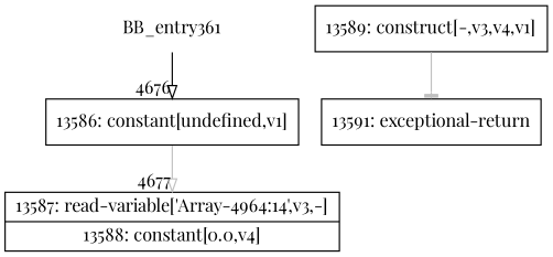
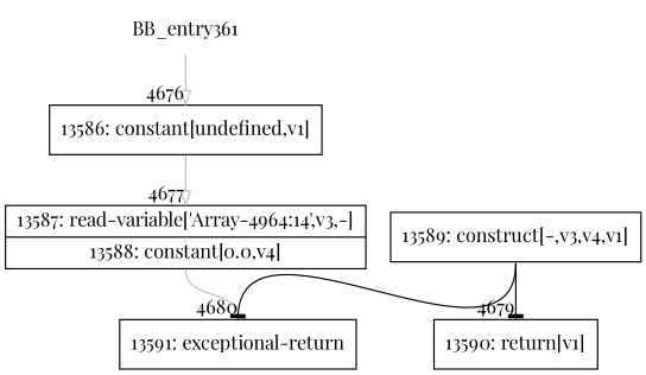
  digraph {
    fontname="Playfair Display"
    rankdir=TD
    node [fontname="Playfair Display" shape=record]
    edge [arrowhead=tee fontname="Playfair Display" headport=n tailport=s color=gray]
    n1 [label=BB_entry361 shape=none]
    n2 [label="{13586: constant[undefined,v1]}"]
    n3 [label="{13587: read-variable['Array-4964:14',v3,-]|13588: constant[0.0,v4]}"]
    n4 [label="{13591: exceptional-return}"]
    n5 [label="{13589: construct[-,v3,v4,v1]}"]
-   n1 -> n2 [arrowhead=onormal headlabel="    4676" color=""]
+   n6 [label="{13590: return[v1]}"]
+   n1 -> n2 [arrowhead=onormal headlabel="    4676"]
    n2 -> n3 [arrowhead=onormal headlabel="      4677"]
-   n5 -> n4
+   n3 -> n4 [headlabel="      4680"]
+   n5 -> n4 [color=black]
+   n5 -> n6 [headlabel="      4679" color=""]
  }
